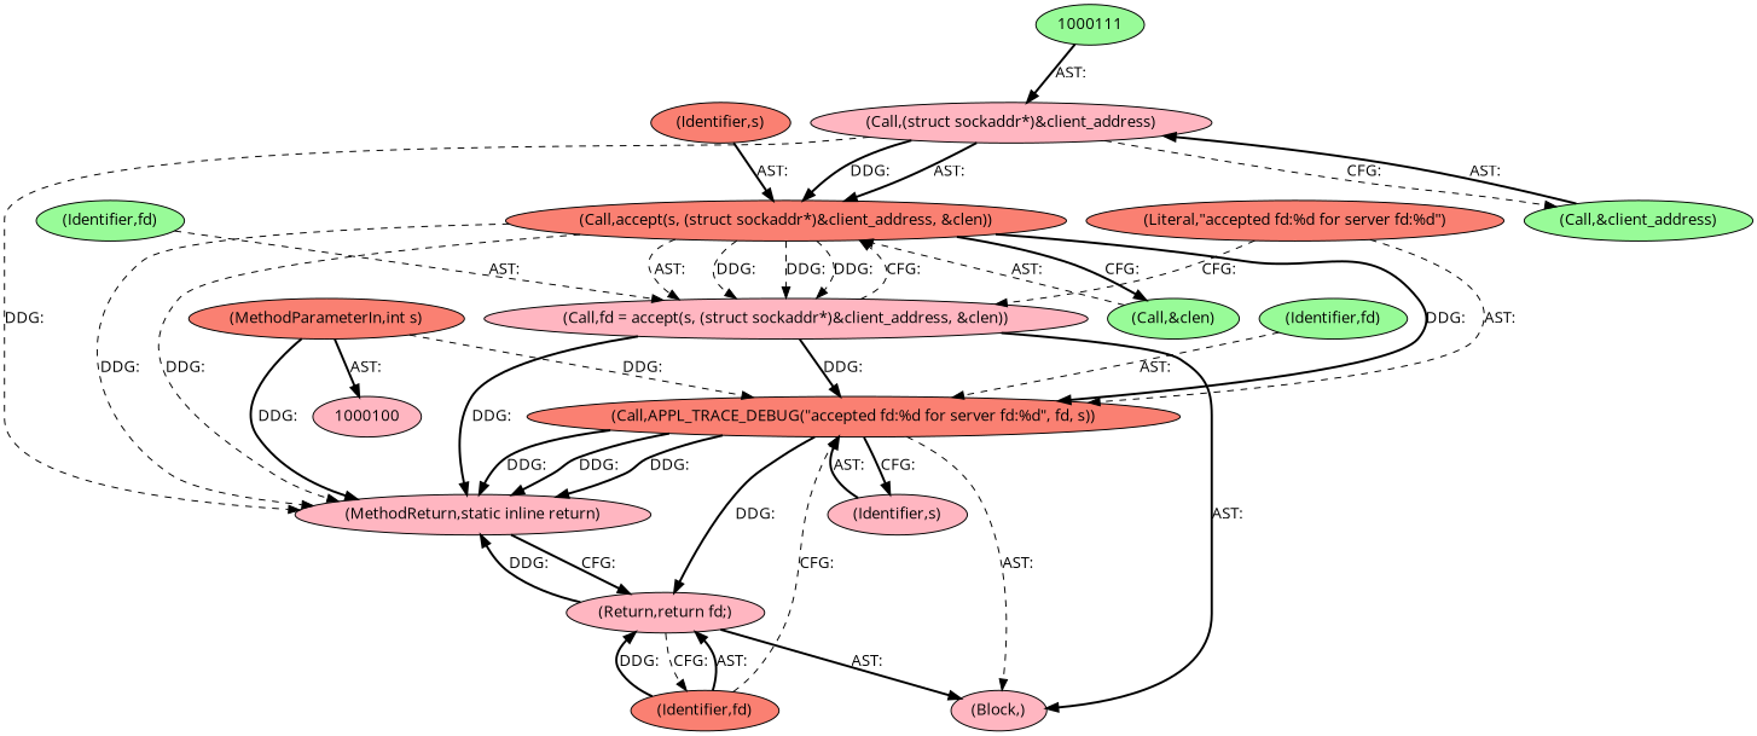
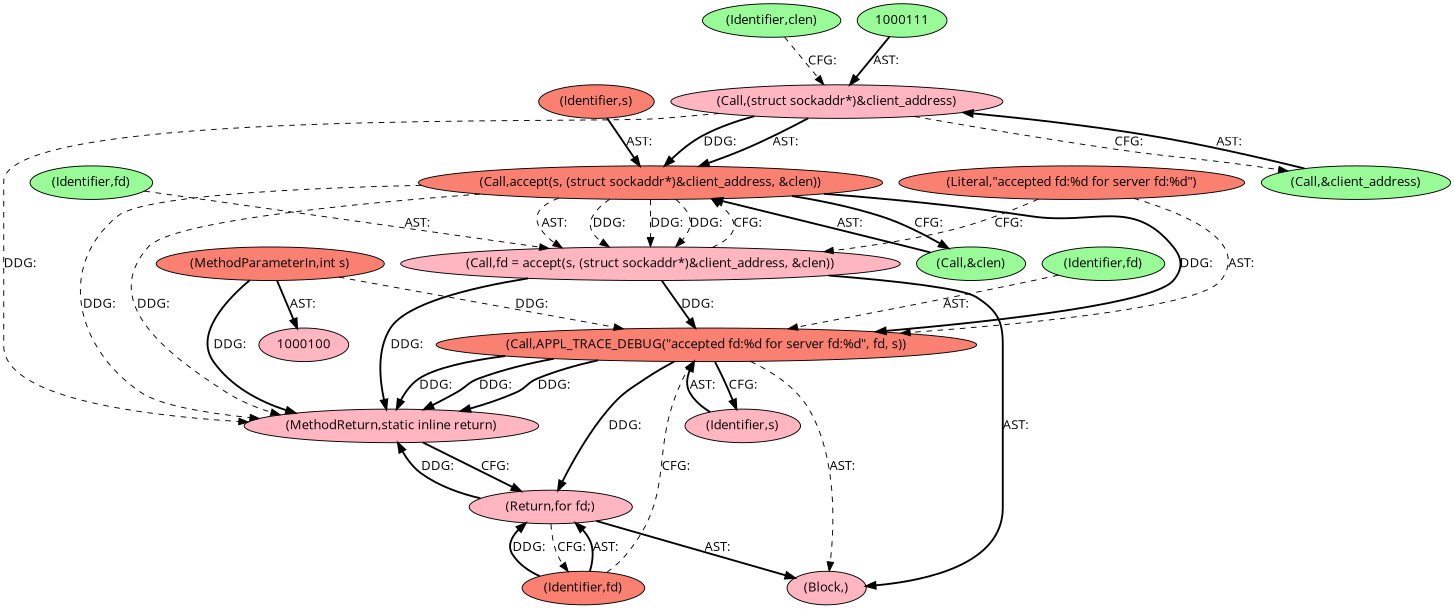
  digraph {
    fontname="Open Sans"
    node [fillcolor=lightpink fontname="Open Sans" style=filled]
    edge [fontname="Open Sans" style=bold]
    n1 [fillcolor=salmon label="(Call,accept(s, (struct sockaddr*)&client_address, &clen))"]
    n2 [label="(Call,fd = accept(s, (struct sockaddr*)&client_address, &clen))"]
    n3 [fillcolor=salmon label="(Call,APPL_TRACE_DEBUG(\"accepted fd:%d for server fd:%d\", fd, s))"]
    n4 [fillcolor=palegreen label="(Call,&clen)"]
    n5 [label="(MethodReturn,static inline return)"]
    n6 [label="(Block,)"]
-   n7 [label="(Return,return fd;)"]
+   n7 [label="(Return,for fd;)"]
    n8 [label="(Identifier,s)"]
    n9 [fillcolor=salmon label="(MethodParameterIn,int s)"]
    1000100
    n11 [label="(Call,(struct sockaddr*)&client_address)"]
    n12 [fillcolor=palegreen label="(Call,&client_address)"]
    n13 [fillcolor=salmon label="(Identifier,fd)"]
+   n14 [fillcolor=palegreen label="(Identifier,clen)"]
    n15 [fillcolor=salmon label="(Literal,\"accepted fd:%d for server fd:%d\")"]
    n16 [fillcolor=palegreen label="(Identifier,fd)"]
    n17 [fillcolor=palegreen label="(Identifier,fd)"]
    n18 [fillcolor=salmon label="(Identifier,s)"]
    1000111 [fillcolor=palegreen]
    n1 -> n2 [label="AST: " style=dashed]
    n1 -> n2 [label="DDG: " style=dashed]
    n1 -> n2 [label="DDG: " style=dashed]
    n1 -> n2 [label="DDG: " style=dashed]
    n1 -> n3 [label="DDG: "]
    n1 -> n4 [label="CFG: "]
    n1 -> n5 [label="DDG: " style=dashed]
    n1 -> n5 [label="DDG: " style=dashed]
    n2 -> n1 [label="CFG: " style=dashed]
    n2 -> n3 [label="DDG: "]
    n2 -> n5 [label="DDG: "]
    n2 -> n6 [label="AST: "]
    n3 -> n5 [label="DDG: "]
    n3 -> n5 [label="DDG: "]
    n3 -> n5 [label="DDG: "]
    n3 -> n6 [label="AST: " style=dashed]
    n3 -> n7 [label="DDG: "]
    n3 -> n8 [label="CFG: "]
-   n4 -> n1 [label="AST: " style=dashed]
+   n4 -> n1 [label="AST: "]
    n5 -> n7 [label="CFG: "]
    n7 -> n5 [label="DDG: "]
    n7 -> n6 [label="AST: "]
    n7 -> n13 [label="CFG: " style=dashed]
    n8 -> n3 [label="AST: "]
    n9 -> n3 [label="DDG: " style=dashed]
    n9 -> n5 [label="DDG: "]
    n9 -> 1000100 [label="AST: "]
    n11 -> n1 [label="AST: "]
    n11 -> n1 [label="DDG: "]
    n11 -> n5 [label="DDG: " style=dashed]
    n11 -> n12 [label="CFG: " style=dashed]
    n12 -> n11 [label="AST: "]
    n13 -> n3 [label="CFG: " style=dashed]
    n13 -> n7 [label="AST: "]
    n13 -> n7 [label="DDG: "]
+   n14 -> n11 [label="CFG: " style=dashed]
    n15 -> n2 [label="CFG: " style=dashed]
    n15 -> n3 [label="AST: " style=dashed]
    n16 -> n2 [label="AST: " style=dashed]
    n17 -> n3 [label="AST: " style=dashed]
    n18 -> n1 [label="AST: "]
    1000111 -> n11 [label="AST: "]
  }
